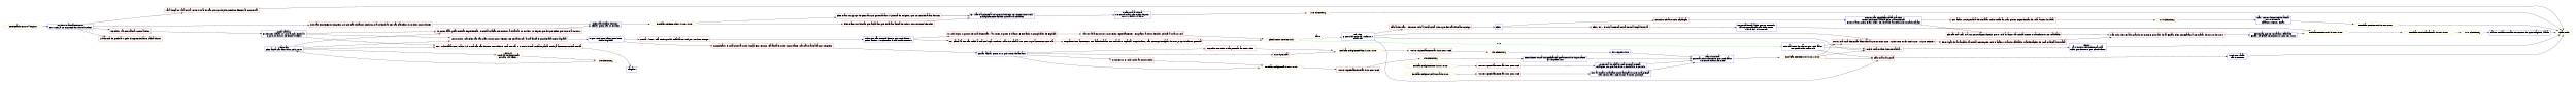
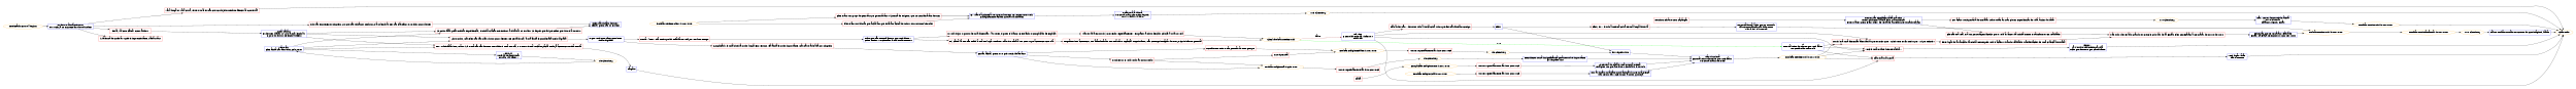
  digraph {
    rankdir=LR
    node [color=red shape=box]
    "LettieRank1Convo4 begins." [color=orange shape=""]
    n2 [color=blue label="Os deuses ainda existem? \nOu vocês já se esqueceram de todos eles?"]
-   n3 [label="Acredito, vai com calma. Como assim?"]
-   n4 [label="Sua forma de quebrar o gelo é impressionante, sabia disso?"]
+   n3 [label="Peraí, vai com calma. Como assim?"]
+   n4 [label="Sua forma de quebrar o gelo é impressionante, sabia suas?"]
    n5 [label="Vara longa ou vara curta, esse urso aí eu não cutuco de jeito nenhum [Encerrar Conversa]"]
    n6 [label="Nós não esquecemos ninguém, porque não tínhamos nenhum pra se lembrar. Eu não classifico os Orokin como deuses"]
    n7 [color=blue label="Neta, babas? \nOs deuses, babas. O Sol e a Lua, lembra? \nO povo do futuro se lembra deles?"]
    "Chat ends." [color=orange shape=""]
    n9 [color=blue label="Vocês não tinham deuses… \nAfinal, quem são os Orokin?"]
    n10 [label="Eu… odeio falar isso, mas o Sol e Lua não são deuses. Um deles é uma estrela, e o outro é uma rocha espacial onde já aconteceu muita merda"]
    n11 [label="Sinto muito, mas eles não são mais vistos como deuses. De certa forma, a Lua ainda é considerada meio sagrada"]
    n12 [label="Só posso falar pelas minhas experiências, e minha criação me ensinou a idolatrar os Orokin. Só depois que fui perceber que isso era um erro"]
-   n13 [color=orange label="Rsrs, sí \nVocê vai se acostumar \nOu não, vai saber…"]
+   n13 [color=blue label="Rsrs, sí \nVocê vai se acostumar \nOu não, vai saber…"]
    n14 [color=orange label="+5 Chemistry" shape=""]
    n15 [color=orange label="Boolean LettieOrokin1 is now true." shape=""]
    n16 [color=blue label="Lárgate"]
    n17 [color=blue label="O que você quer dizer com isso? \n\"Meio sagrada\""]
    n18 [color=blue label="Mas e aí? \nEles ainda são adorados pelo povo?"]
    n19 [label="Eles eram uns idiotas que achavam que estavam acima de todos. Isso resume bem eles"]
    n20 [label="Eles eram um grupo de pessoas que governavam o Sistema de Origem, que se consideravam deuses"]
    n21 [label="A Lua… bem… ela meio que foi enfiada no Void por um bom tempo"]
    n22 [label="Complicado, é uma história muito longa. Em resumo, ela ainda é muito importante, mas não é adorada por ninguém"]
    n23 [color=blue label="É… não é a primeira vez que os homens se vestem como reis \nE magicamente acham que são divindades"]
    n24 [color=blue label="Acho que não entendi bem o que você disse… \nComo assim!? Você enfiou a Lua onde mesmo?!"]
    n25 [color=blue label="Então, afinal, quem ou o quê vocês idolatram?"]
    n26 [color=blue label="E não será a última \nMe conta mais sobre eles depois \nTenho trabalho a fazer"]
    n27 [label="O Void é tipo o oposto de uma dimensão… às vezes, é preto e branco. É estranho e complicado de explicar"]
    n28 [label="Ei, calma lá! Eu não enfiei a Lua em lugar nenhum! Não tive nada a ver com o que aconteceu com ela!"]
    n29 [label="O universo. O Void. Tudo ao nosso redor"]
-   n30 [label="Acredito em mim e nas pessoas ao meu redor"]
+   n30 [label="Acredito em mim e nas pessoas ao meu porque"]
    n31 [label="Isso é pessoal"]
-   n32 [color=orange label="Boolean ReligionAll is now true." shape=""]
+   n32 [color=orange label="Boolean ReligionAll is quis true." shape=""]
    n33 [color=orange label="+15 Chemistry" shape=""]
    n34 [label="Mas eu tava em Duviri, morrendo repetidamente… enquanto a Lótus decidiu colocar a Lua no Void"]
    n35 [label="Enquanto isso aconteceu, me abandonaram em uma nave espacial. Depois disso, não consegui escapar do meu próprio inferno pessoal"]
-   n37 [color=orange label="Boolean ReligionNone is now true." shape=""]
+   n36 [label=Nada]
+   n37 [color=orange label="Complicado ReligionNone is now true." shape=""]
    n38 [color=orange label="Boolean ReligionHidden is now true." shape=""]
-   n39 [color=orange label="Check como LettieDuviri" shape=""]
+   n39 [color=orange label="Check boolean LettieDuviri" shape=""]
    n40 [label="Morrer repetidamente faz isso com você"]
    n41 [label="Morrer repetidamente faz isso com você"]
-   n42 [color=orange label="Boolean ReligionSelf is errado true." shape=""]
+   n42 [color=orange label="Boolean ReligionSelf is now true." shape=""]
    n43 [label="Morrer repetidamente faz isso com você"]
    n44 [label="Morrer repetidamente faz isso com você"]
    n45 [color=blue label="Sí \nEste tal reino de morte que você falou\nMe conta mais sobre ele"]
    n46 [color=blue label="Ah, sim \nE como foi esse tal \"inferno\"? \nEle ardia?"]
    n47 [color=orange label="+5 Chemistry" shape=""]
    n48 [color=blue label="A certeza do nada é uma própria crença \nQualquer um que lhe dizer o contrário é um tolo"]
    n49 [color=blue label="Isso aí é mais uma frase motivacional do que uma crença \nMas se isso faz você dormir à noite, que seja"]
    n50 [color=orange label="+5 Chemistry" shape=""]
    n51 [label="Duviri era uma dimensão alternativa que eu meio que… criei? Que eu fiz meio que… só por existir?"]
    n52 [label="Você é uma mulher bem estranha…"]
    n53 [label="Não é da sua conta"]
    n54 [label="Não ardeu não… deve ter sido a única coisa ruim que eles não fizeram comigo"]
    n55 [color=blue label="Reconhecer nossa insignificância perante tudo é importante \nEu respeito isso"]
    n56 [color=blue label="Mas tô curiosa \nEste tal reino de morte que você falou \nMe conta mais sobre ele"]
    n57 [color=blue label="Eu respeito isso"]
    n58 [label="Este lugar foi arrancado da minha mente pelo Void e acabou virando realidade. Manifestações de uma criança assustada"]
    n59 [color=blue label="Hmm… \nJá vi muito sofrimento na vida \nAcho que deve ser por causa disso"]
-   n60 [color=blue label="Você tem razão \nNão é mesmo"]
+   n60 [color=blue label="Você lugar razão \nNão é mesmo"]
    n61 [color=blue label="Eles?"]
    n62 [color=orange label="Boolean LettieDuviri is now true." shape=""]
    n63 [label="Mas tudo deu errado quando eu cresci e quis sair de lá. Então, eles começaram a me matar, de novo e de novo"]
    n64 [label="Dominus Thrax e seus capangas"]
    n65 [label="Eles, eu… é tudo a mesma coisa. É uma longa história"]
    n66 [color=blue label="Histórias que se tornaram realidade \nEntão, La Flaca se encontrou com seu rosto"]
    n67 [color=blue label="Nomes não significam nada pra mim \nQuero conhecer a alma dele, sua essência \nQuero saber quem eram \"eles\" de verdade, aqueles que te machucaram"]
    n68 [color=blue label="De certa forma, acho que te entendo \nSão circunstâncias são diferentes \nMas a dor é a mesma"]
    n69 [color=orange label="Boolean LettieDuviri is now true." shape=""]
    n70 [label="Ele não era real, era um personagem fictício que o Void arrancou da minha mente e transformou em realidade"]
    n71 [label="Por acaso você gostaria de me falar sobre todas as suas piores experiências de vida, assim do nada?"]
    n72 [color=orange label="Boolean LettieFantasma1 is now true." shape=""]
    n73 [color=orange label="+10 Chemistry" shape=""]
    n74 [color=orange label="+10 Chemistry" shape=""]
    n75 [color=blue label="Não, somos desconocidos ainda \nEu te entendo \nFalamos depois, então"]
    n76 [color=blue label="Talvez tenhamos mais em comum do que imaginei, babas"]
    n77 [color=orange label="Boolean LettieDuviri is now true." shape=""]
    "LettieRank1Convo4 begins." -> n2
    n2 -> n3
    n2 -> n4
    n2 -> n5
    n2 -> n6
    n3 -> n7
    n5 -> "Chat ends."
    n6 -> n9
    n7 -> n10
    n7 -> n11
    n7 -> n12
-   n9 -> n15
    n10 -> n16
    n11 -> n17
    n12 -> n9
    n13 -> n14
    n14 -> n18
    n15 -> n19
    n15 -> n20
+   n16 -> "Chat ends."
    n17 -> n21
    n17 -> n22
    n18 -> n10
    n18 -> n11
    n18 -> n12
    n18 -> n13
    n19 -> n23
    n20 -> n23
    n21 -> n24
    n22 -> n25
    n23 -> n26
    n24 -> n27
    n24 -> n28
    n25 -> n29
    n25 -> n30
-   n25 -> n31
+   n29 -> n31
    n25 -> n32
    n26 -> n33
    n27 -> n34
    n28 -> n35
    n29 -> n32
    n30 -> n38
    n31 -> n38
    n32 -> n40
    n33 -> "Chat ends."
    n34 -> n39
    n35 -> n39
+   n36 -> n37
    n37 -> n41
    n38 -> n44
    n39 -> n45 [color=green label=true]
    n39 -> n46 [color=brown label=false]
    n40 -> n47
    n41 -> n48
    n42 -> n43
    n43 -> n49
    n44 -> n50
    n45 -> n51
    n45 -> n52
    n45 -> n53
    n46 -> n51
    n46 -> n52
    n46 -> n53
    n46 -> n54
    n47 -> n55
    n48 -> n56
    n49 -> n56
    n50 -> n57
    n51 -> n58
    n52 -> n59
    n53 -> n60
    n54 -> n61
    n55 -> n56
    n56 -> n62
    n57 -> n56
    n58 -> n63
    n59 -> "Chat ends."
    n60 -> "Chat ends."
-   n61 -> n64
+   n61 -> n57
    n61 -> n65
    n62 -> n51
    n62 -> n52
    n62 -> n53
    n63 -> n66
    n64 -> n67
    n65 -> n68
    n66 -> n69
    n67 -> n70
    n67 -> n71
    n68 -> n69
    n69 -> n72
    n70 -> n63
    n71 -> n73
    n72 -> n74
    n73 -> n75
    n74 -> n76
    n75 -> n77
    n76 -> "Chat ends."
    n77 -> "Chat ends."
  }
